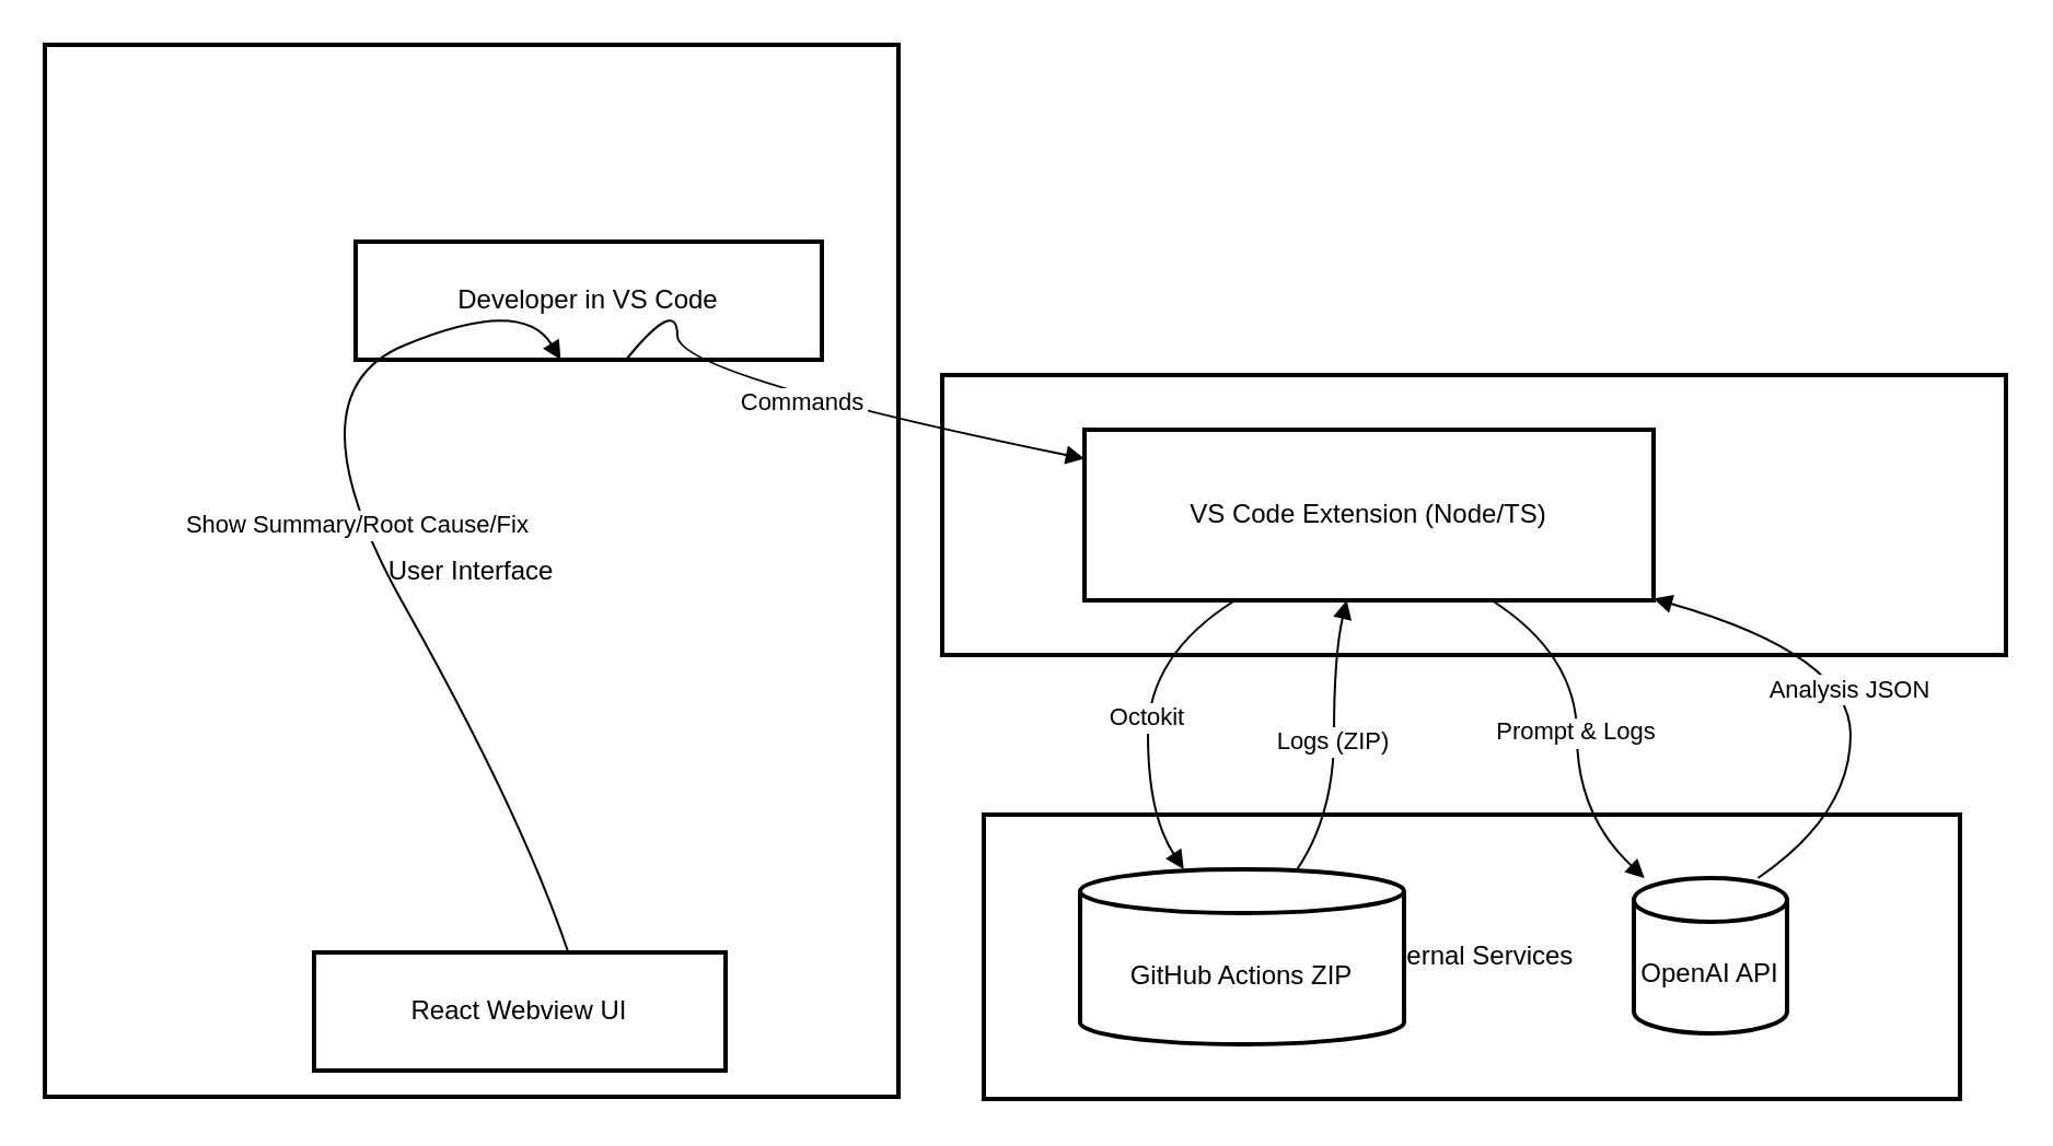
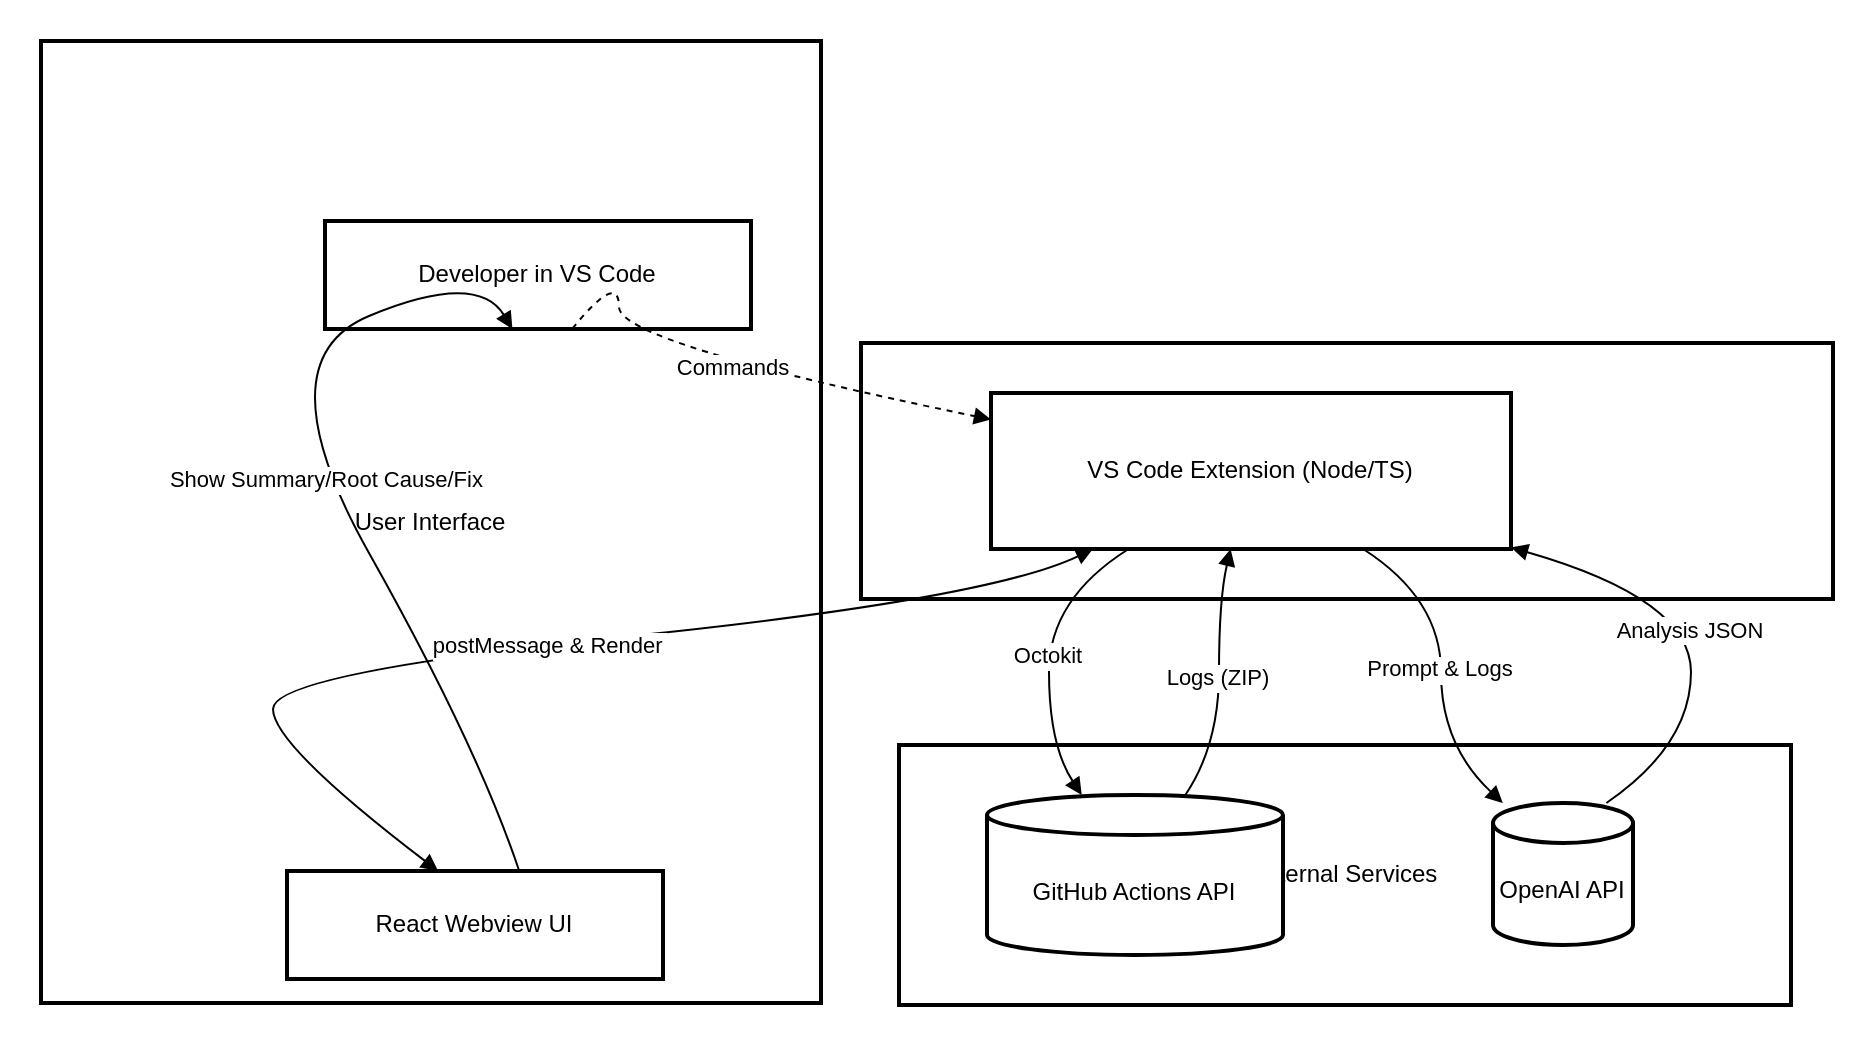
  <mxCell id="0" />
  <mxCell id="1" parent="0" />
  <mxCell id="2" value="External Services" style="whiteSpace=wrap;strokeWidth=2;" parent="1" vertex="1"><mxGeometry x="449" y="372" width="446" height="130" as="geometry" /></mxCell>
  <mxCell id="3" value="Core Logic" style="whiteSpace=wrap;strokeWidth=2;" parent="1" vertex="1"><mxGeometry x="430" y="171" width="486" height="128" as="geometry" /></mxCell>
  <mxCell id="4" value="User Interface" style="whiteSpace=wrap;strokeWidth=2;" parent="1" vertex="1"><mxGeometry x="20" y="20" width="390" height="481" as="geometry" /></mxCell>
  <mxCell id="5" value="Developer in VS Code" style="whiteSpace=wrap;strokeWidth=2;" parent="1" vertex="1"><mxGeometry x="162" y="110" width="213" height="54" as="geometry" /></mxCell>
  <mxCell id="6" value="React Webview UI" style="whiteSpace=wrap;strokeWidth=2;" parent="1" vertex="1"><mxGeometry x="143" y="435" width="188" height="54" as="geometry" /></mxCell>
  <mxCell id="7" value="VS Code Extension (Node/TS)" style="whiteSpace=wrap;strokeWidth=2;" parent="1" vertex="1"><mxGeometry x="495" y="196" width="260" height="78" as="geometry" /></mxCell>
- <mxCell id="8" value="GitHub Actions ZIP" style="shape=cylinder3;boundedLbl=1;backgroundOutline=1;size=10;strokeWidth=2;whiteSpace=wrap;" parent="1" vertex="1"><mxGeometry x="493" y="397" width="148" height="80" as="geometry" /></mxCell>
+ <mxCell id="8" value="GitHub Actions API" style="shape=cylinder3;boundedLbl=1;backgroundOutline=1;size=10;strokeWidth=2;whiteSpace=wrap;" parent="1" vertex="1"><mxGeometry x="493" y="397" width="148" height="80" as="geometry" /></mxCell>
  <mxCell id="9" value="OpenAI API" style="shape=cylinder3;boundedLbl=1;backgroundOutline=1;size=10;strokeWidth=2;whiteSpace=wrap;" parent="1" vertex="1"><mxGeometry x="746" y="401" width="70" height="71" as="geometry" /></mxCell>
- <mxCell id="10" value="Commands" style="curved=1;startArrow=none;endArrow=block;exitX=0.58;exitY=1;entryX=0;entryY=0.17;rounded=0;" parent="1" source="5" target="7" edge="1"><mxGeometry relative="1" as="geometry"><Array as="points"><mxPoint x="309" y="135" /><mxPoint x="309" y="171" /></Array></mxGeometry></mxCell>
+ <mxCell id="10" value="Commands" style="curved=1;startArrow=none;endArrow=block;exitX=0.58;exitY=1;entryX=0;entryY=0.17;rounded=0;dashed=1;" parent="1" source="5" target="7" edge="1"><mxGeometry relative="1" as="geometry"><Array as="points"><mxPoint x="309" y="135" /><mxPoint x="309" y="171" /></Array></mxGeometry></mxCell>
+ <mxCell id="11" value="postMessage &amp; Render" style="curved=1;startArrow=block;endArrow=block;exitX=0.19;exitY=1.01;entryX=0.4;entryY=-0.01;rounded=0;" parent="1" source="7" target="6" edge="1"><mxGeometry relative="1" as="geometry"><Array as="points"><mxPoint x="494" y="299" /><mxPoint x="136" y="336" /><mxPoint x="136" y="372" /></Array></mxGeometry></mxCell>
  <mxCell id="12" value="Show Summary/Root Cause/Fix" style="curved=1;startArrow=none;endArrow=block;exitX=0.62;exitY=-0.01;entryX=0.44;entryY=1;rounded=0;" parent="1" source="6" target="5" edge="1"><mxGeometry relative="1" as="geometry"><Array as="points"><mxPoint x="238" y="372" /><mxPoint x="130" y="180" /><mxPoint x="238" y="135" /></Array></mxGeometry></mxCell>
  <mxCell id="13" value="Octokit" style="curved=1;startArrow=none;endArrow=block;exitX=0.26;exitY=1.01;entryX=0.32;entryY=0;rounded=0;" parent="1" source="7" target="8" edge="1"><mxGeometry relative="1" as="geometry"><Array as="points"><mxPoint x="524" y="299" /><mxPoint x="524" y="372" /></Array></mxGeometry></mxCell>
  <mxCell id="14" value="Logs (ZIP)" style="curved=1;startArrow=none;endArrow=block;exitX=0.67;exitY=0;entryX=0.46;entryY=1.01;rounded=0;" parent="1" source="8" target="7" edge="1"><mxGeometry relative="1" as="geometry"><Array as="points"><mxPoint x="609" y="372" /><mxPoint x="609" y="299" /></Array></mxGeometry></mxCell>
  <mxCell id="15" value="Prompt &amp; Logs" style="curved=1;startArrow=none;endArrow=block;exitX=0.72;exitY=1.01;entryX=0.07;entryY=0;rounded=0;" parent="1" source="7" target="9" edge="1"><mxGeometry relative="1" as="geometry"><Array as="points"><mxPoint x="720" y="299" /><mxPoint x="720" y="372" /></Array></mxGeometry></mxCell>
  <mxCell id="16" value="Analysis JSON" style="curved=1;startArrow=none;endArrow=block;exitX=0.81;exitY=0;entryX=1;entryY=0.99;rounded=0;" parent="1" source="9" target="7" edge="1"><mxGeometry relative="1" as="geometry"><Array as="points"><mxPoint x="845" y="372" /><mxPoint x="845" y="299" /></Array></mxGeometry></mxCell>
